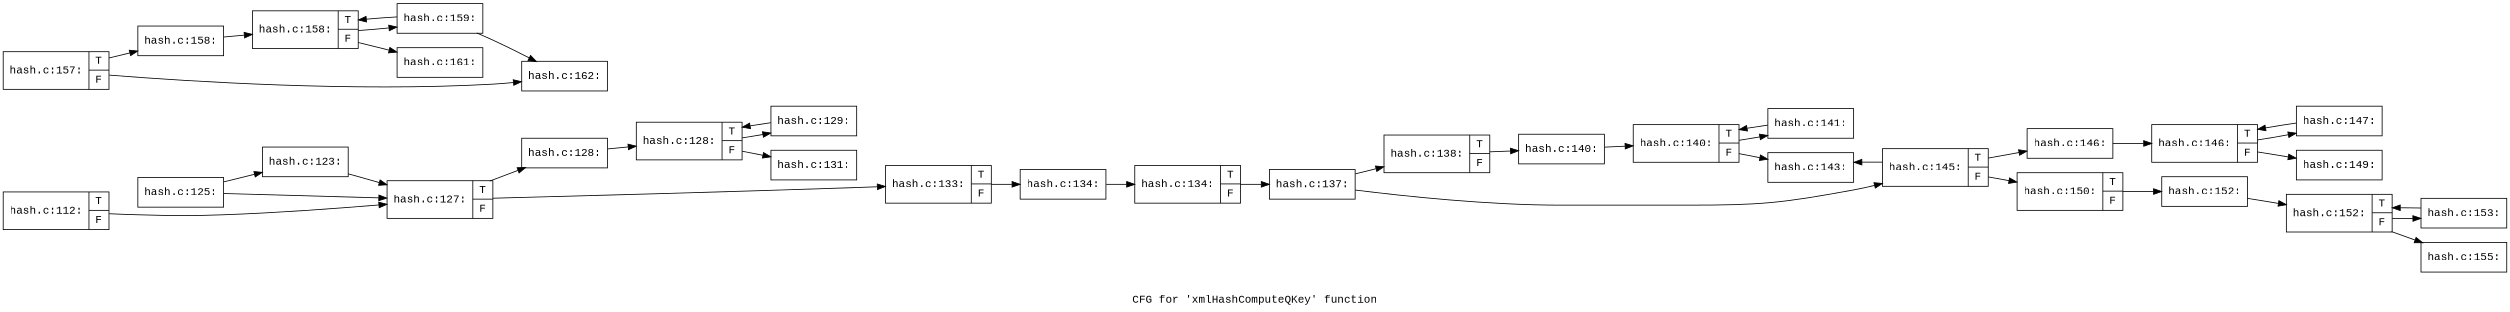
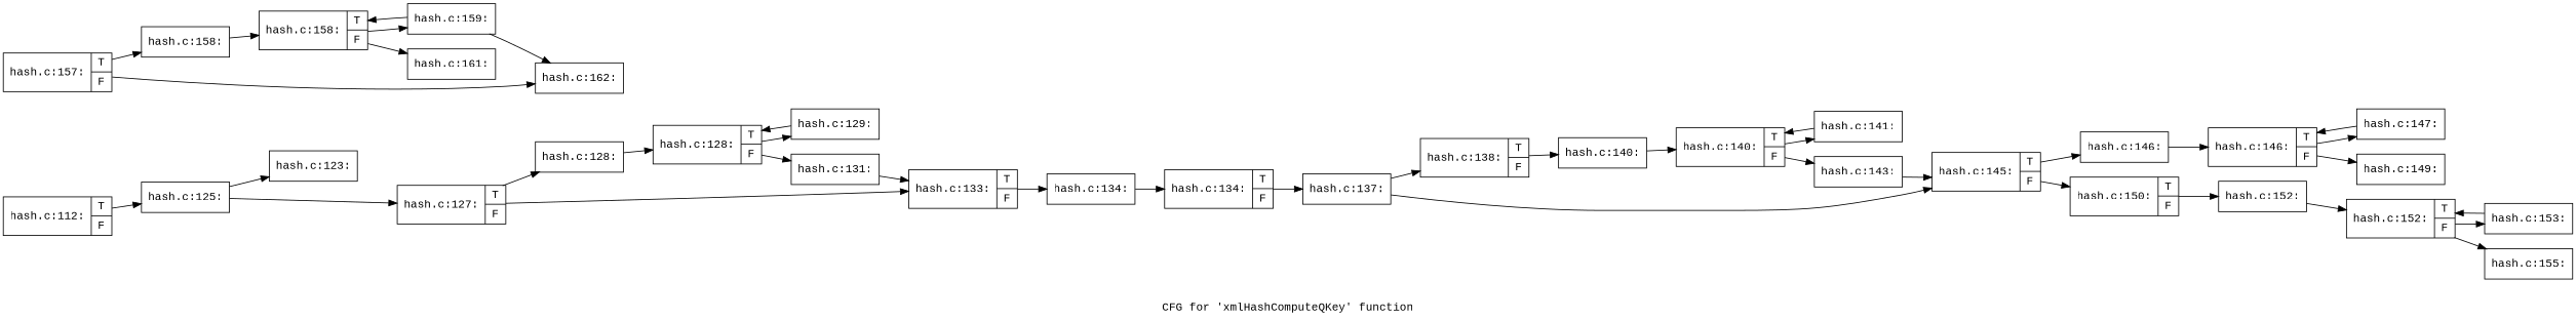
  digraph {
    fontname="Liberation Mono"
    label="CFG for 'xmlHashComputeQKey' function"
    rankdir=LR
    node [fontname="Liberation Mono" shape=record]
    edge [fontname="Liberation Mono"]
    n1 [label="{hash.c:112:|{<s0>T|<s1>F}}"]
    n2 [label="{hash.c:125:}"]
    n3 [label="{hash.c:123:}"]
    n4 [label="{hash.c:127:|{<s0>T|<s1>F}}"]
    n5 [label="{hash.c:128:}"]
    n6 [label="{hash.c:133:|{<s0>T|<s1>F}}"]
    n7 [label="{hash.c:128:|{<s0>T|<s1>F}}"]
    n8 [label="{hash.c:134:}"]
    n9 [label="{hash.c:129:}"]
    n10 [label="{hash.c:131:}"]
    n11 [label="{hash.c:134:|{<s0>T|<s1>F}}"]
    n12 [label="{hash.c:138:|{<s0>T|<s1>F}}"]
    n13 [label="{hash.c:140:}"]
    n14 [label="{hash.c:137:}"]
    n15 [label="{hash.c:140:|{<s0>T|<s1>F}}"]
    n16 [label="{hash.c:145:|{<s0>T|<s1>F}}"]
    n17 [label="{hash.c:146:}"]
    n18 [label="{hash.c:150:|{<s0>T|<s1>F}}"]
    n19 [label="{hash.c:141:}"]
    n20 [label="{hash.c:143:}"]
    n21 [label="{hash.c:146:|{<s0>T|<s1>F}}"]
    n22 [label="{hash.c:152:}"]
    n23 [label="{hash.c:147:}"]
    n24 [label="{hash.c:149:}"]
    n25 [label="{hash.c:152:|{<s0>T|<s1>F}}"]
    n26 [label="{hash.c:157:|{<s0>T|<s1>F}}"]
    n27 [label="{hash.c:158:}"]
    n28 [label="{hash.c:162:}"]
    n29 [label="{hash.c:153:}"]
    n30 [label="{hash.c:155:}"]
    n31 [label="{hash.c:158:|{<s0>T|<s1>F}}"]
    n32 [label="{hash.c:159:}"]
    n33 [label="{hash.c:161:}"]
-   n1 -> n4
+   n1 -> n2
    n2 -> n3
    n2 -> n4
-   n3 -> n4
    n4 -> n5
    n4 -> n6
    n5 -> n7
    n6 -> n8
    n7 -> n9
    n7 -> n10
    n8 -> n11
    n9 -> n7
+   n10 -> n6
    n11 -> n14
    n12 -> n13
    n13 -> n15
    n14 -> n12
    n14 -> n16
    n15 -> n19
    n15 -> n20
    n16 -> n17
    n16 -> n18
    n17 -> n21
    n18 -> n22
    n19 -> n15
-   n16 -> n20
+   n20 -> n16
    n21 -> n23
    n21 -> n24
    n22 -> n25
    n23 -> n21
    n25 -> n29
    n25 -> n30
    n26 -> n27
    n26 -> n28
    n27 -> n31
    n29 -> n25
    n31 -> n32
    n31 -> n33
    n32 -> n28
    n32 -> n31
  }
